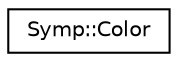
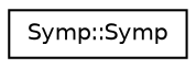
  digraph {
    rankdir=LR
-   n1 [color=black fillcolor=white fontname=Helvetica fontsize=10 height=0.2 label="Symp::Color" shape=record style=filled width=0.4]
+   n1 [color=black fillcolor=white fontname=Helvetica fontsize=10 height=0.2 label="Symp::Symp" shape=record style=filled width=0.4]
  }
